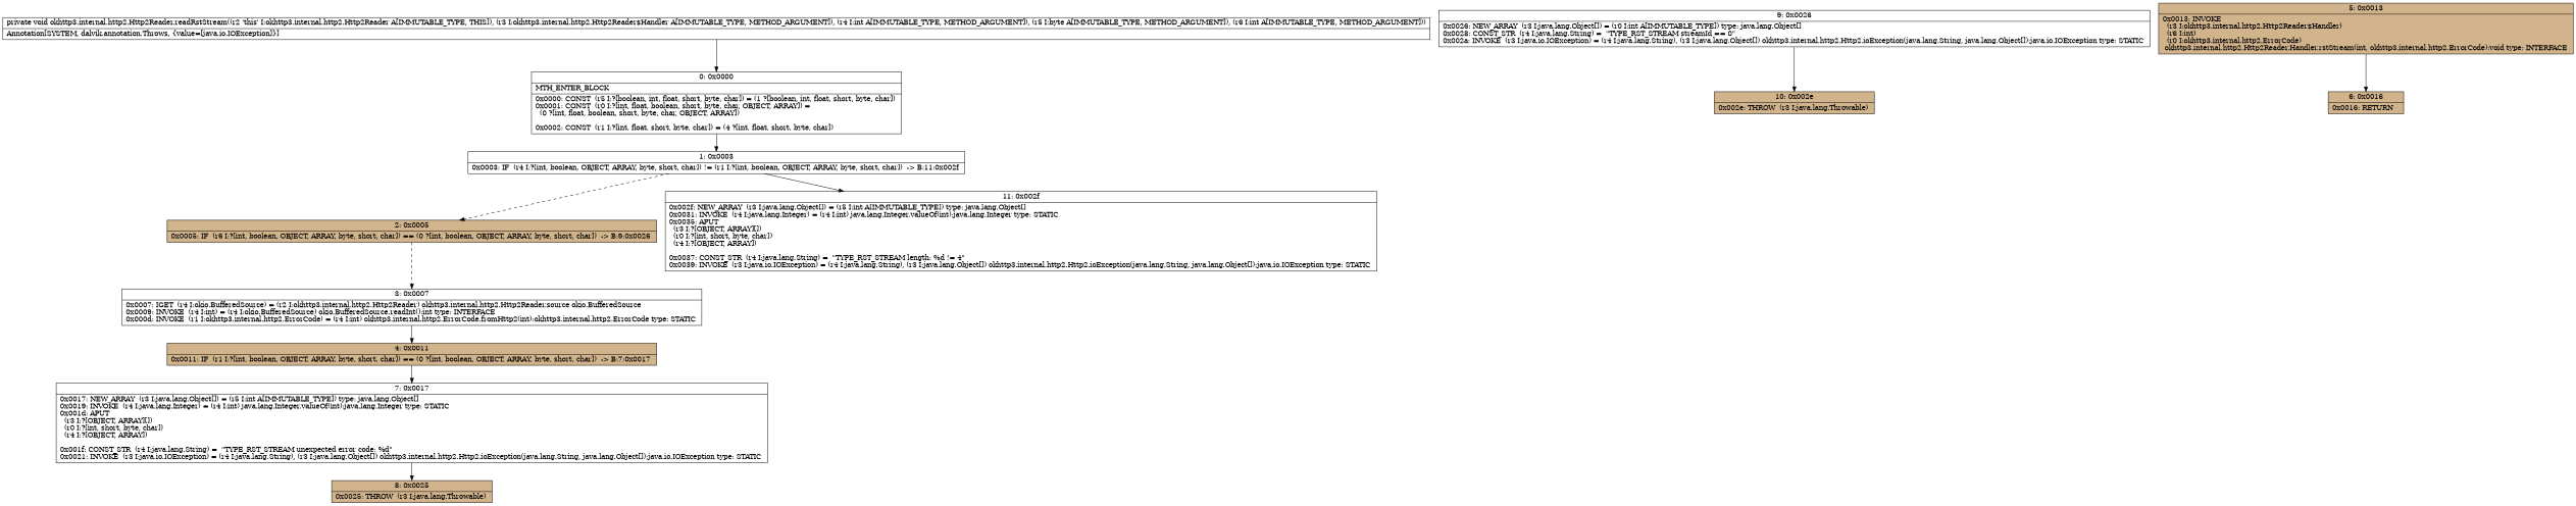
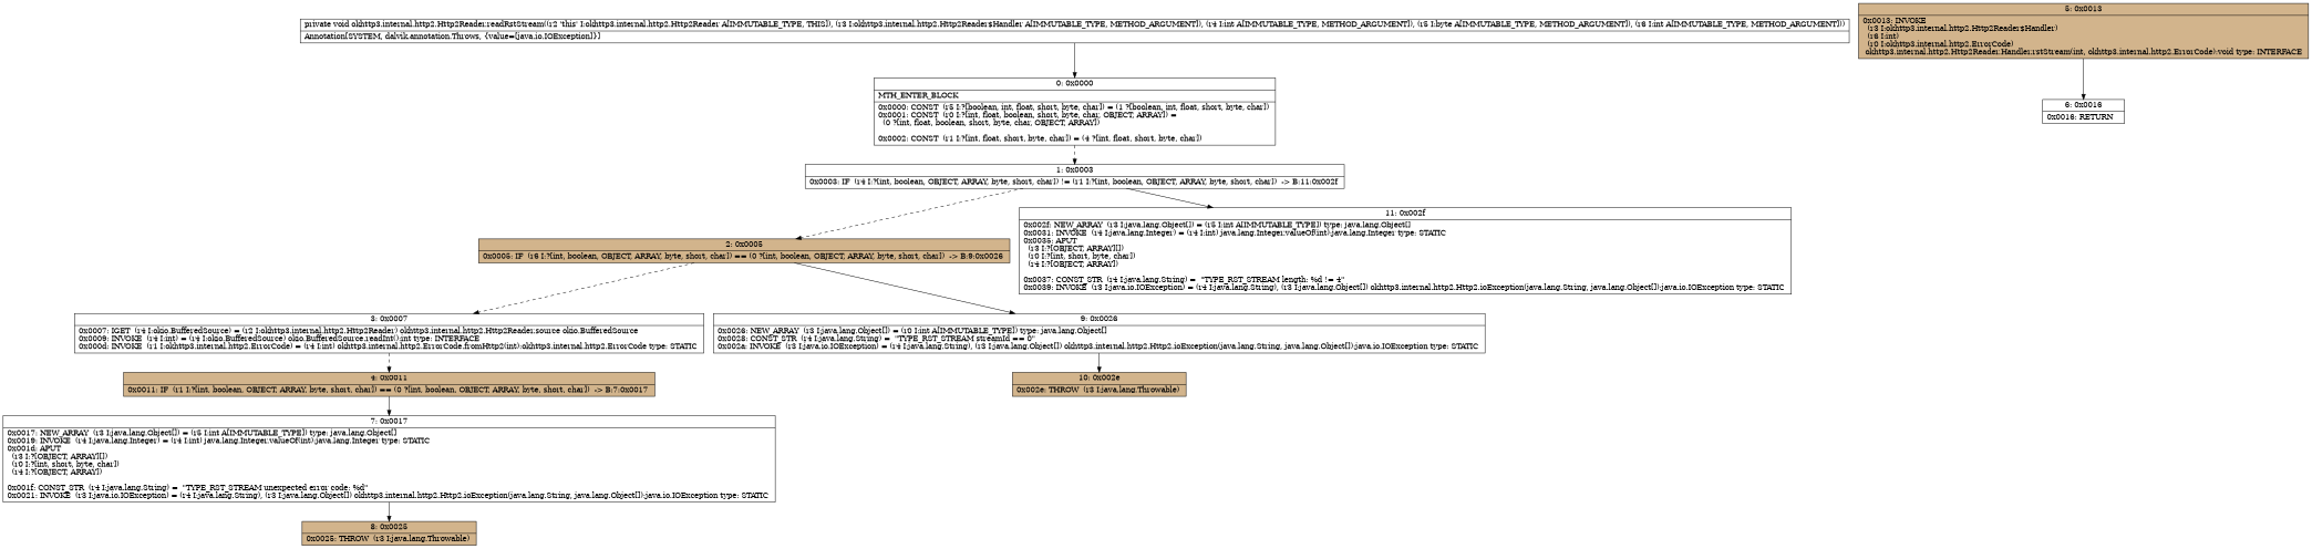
  digraph {
    node [fillcolor=white shape=record style=filled]
    n1 [label="{0\:\ 0x0000|MTH_ENTER_BLOCK\l|0x0000: CONST  (r5 I:?[boolean, int, float, short, byte, char]) = (1 ?[boolean, int, float, short, byte, char]) \l0x0001: CONST  (r0 I:?[int, float, boolean, short, byte, char, OBJECT, ARRAY]) = \l  (0 ?[int, float, boolean, short, byte, char, OBJECT, ARRAY])\l \l0x0002: CONST  (r1 I:?[int, float, short, byte, char]) = (4 ?[int, float, short, byte, char]) \l}"]
    n2 [label="{1\:\ 0x0003|0x0003: IF  (r4 I:?[int, boolean, OBJECT, ARRAY, byte, short, char]) != (r1 I:?[int, boolean, OBJECT, ARRAY, byte, short, char])  \-\> B:11:0x002f \l}"]
    n3 [fillcolor=tan label="{2\:\ 0x0005|0x0005: IF  (r6 I:?[int, boolean, OBJECT, ARRAY, byte, short, char]) == (0 ?[int, boolean, OBJECT, ARRAY, byte, short, char])  \-\> B:9:0x0026 \l}"]
    n4 [label="{11\:\ 0x002f|0x002f: NEW_ARRAY  (r3 I:java.lang.Object[]) = (r5 I:int A[IMMUTABLE_TYPE]) type: java.lang.Object[] \l0x0031: INVOKE  (r4 I:java.lang.Integer) = (r4 I:int) java.lang.Integer.valueOf(int):java.lang.Integer type: STATIC \l0x0035: APUT  \l  (r3 I:?[OBJECT, ARRAY][])\l  (r0 I:?[int, short, byte, char])\l  (r4 I:?[OBJECT, ARRAY])\l \l0x0037: CONST_STR  (r4 I:java.lang.String) =  \"TYPE_RST_STREAM length: %d != 4\" \l0x0039: INVOKE  (r3 I:java.io.IOException) = (r4 I:java.lang.String), (r3 I:java.lang.Object[]) okhttp3.internal.http2.Http2.ioException(java.lang.String, java.lang.Object[]):java.io.IOException type: STATIC \l}"]
    n5 [label="{3\:\ 0x0007|0x0007: IGET  (r4 I:okio.BufferedSource) = (r2 I:okhttp3.internal.http2.Http2Reader) okhttp3.internal.http2.Http2Reader.source okio.BufferedSource \l0x0009: INVOKE  (r4 I:int) = (r4 I:okio.BufferedSource) okio.BufferedSource.readInt():int type: INTERFACE \l0x000d: INVOKE  (r1 I:okhttp3.internal.http2.ErrorCode) = (r4 I:int) okhttp3.internal.http2.ErrorCode.fromHttp2(int):okhttp3.internal.http2.ErrorCode type: STATIC \l}"]
    n6 [label="{9\:\ 0x0026|0x0026: NEW_ARRAY  (r3 I:java.lang.Object[]) = (r0 I:int A[IMMUTABLE_TYPE]) type: java.lang.Object[] \l0x0028: CONST_STR  (r4 I:java.lang.String) =  \"TYPE_RST_STREAM streamId == 0\" \l0x002a: INVOKE  (r3 I:java.io.IOException) = (r4 I:java.lang.String), (r3 I:java.lang.Object[]) okhttp3.internal.http2.Http2.ioException(java.lang.String, java.lang.Object[]):java.io.IOException type: STATIC \l}"]
    n7 [fillcolor=tan label="{4\:\ 0x0011|0x0011: IF  (r1 I:?[int, boolean, OBJECT, ARRAY, byte, short, char]) == (0 ?[int, boolean, OBJECT, ARRAY, byte, short, char])  \-\> B:7:0x0017 \l}"]
    n8 [fillcolor=tan label="{10\:\ 0x002e|0x002e: THROW  (r3 I:java.lang.Throwable) \l}"]
    n9 [label="{7\:\ 0x0017|0x0017: NEW_ARRAY  (r3 I:java.lang.Object[]) = (r5 I:int A[IMMUTABLE_TYPE]) type: java.lang.Object[] \l0x0019: INVOKE  (r4 I:java.lang.Integer) = (r4 I:int) java.lang.Integer.valueOf(int):java.lang.Integer type: STATIC \l0x001d: APUT  \l  (r3 I:?[OBJECT, ARRAY][])\l  (r0 I:?[int, short, byte, char])\l  (r4 I:?[OBJECT, ARRAY])\l \l0x001f: CONST_STR  (r4 I:java.lang.String) =  \"TYPE_RST_STREAM unexpected error code: %d\" \l0x0021: INVOKE  (r3 I:java.io.IOException) = (r4 I:java.lang.String), (r3 I:java.lang.Object[]) okhttp3.internal.http2.Http2.ioException(java.lang.String, java.lang.Object[]):java.io.IOException type: STATIC \l}"]
    n10 [fillcolor=tan label="{5\:\ 0x0013|0x0013: INVOKE  \l  (r3 I:okhttp3.internal.http2.Http2Reader$Handler)\l  (r6 I:int)\l  (r0 I:okhttp3.internal.http2.ErrorCode)\l okhttp3.internal.http2.Http2Reader.Handler.rstStream(int, okhttp3.internal.http2.ErrorCode):void type: INTERFACE \l}"]
-   n11 [fillcolor=tan label="{6\:\ 0x0016|0x0016: RETURN   \l}"]
+   n11 [label="{6\:\ 0x0016|0x0016: RETURN   \l}"]
    n12 [fillcolor=tan label="{8\:\ 0x0025|0x0025: THROW  (r3 I:java.lang.Throwable) \l}"]
    n13 [label="{private void okhttp3.internal.http2.Http2Reader.readRstStream((r2 'this' I:okhttp3.internal.http2.Http2Reader A[IMMUTABLE_TYPE, THIS]), (r3 I:okhttp3.internal.http2.Http2Reader$Handler A[IMMUTABLE_TYPE, METHOD_ARGUMENT]), (r4 I:int A[IMMUTABLE_TYPE, METHOD_ARGUMENT]), (r5 I:byte A[IMMUTABLE_TYPE, METHOD_ARGUMENT]), (r6 I:int A[IMMUTABLE_TYPE, METHOD_ARGUMENT]))  | Annotation[SYSTEM, dalvik.annotation.Throws, \{value=[java.io.IOException]\}]\l}"]
-   n1 -> n2
+   n1 -> n2 [style=dashed]
    n2 -> n3 [style=dashed]
    n2 -> n4
    n3 -> n5 [style=dashed]
-   n5 -> n7
+   n3 -> n6
+   n5 -> n7 [style=dashed]
    n6 -> n8
    n7 -> n9
    n9 -> n12
    n10 -> n11
    n13 -> n1
  }
